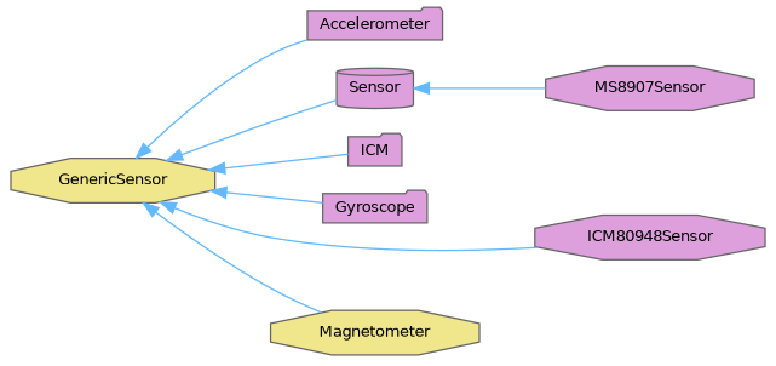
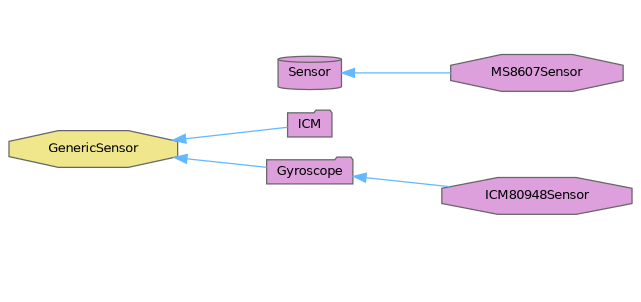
  digraph {
    rankdir=LR
    node [color=grey40 fillcolor=plum fontname=Helvetica fontsize=10 shape=octagon style=filled]
    edge [color=steelblue1 dir=back fontname=Helvetica fontsize=10 labelfontname=Helvetica labelfontsize=10 style=solid]
    n1 [fillcolor=khaki height=0.2 label=GenericSensor width=0.4]
-   n2 [height=0.2 label=Accelerometer shape=folder width=0.4]
    n3 [height=0.2 label=Sensor shape=cylinder width=0.4]
    n4 [height=0.2 label=ICM shape=folder width=0.4]
    n5 [height=0.2 label=Gyroscope shape=folder width=0.4]
    n6 [height=0.2 label=ICM80948Sensor width=0.4]
-   n7 [fillcolor=khaki height=0.2 label=Magnetometer width=0.4]
-   n8 [height=0.2 label=MS8907Sensor width=0.4]
-   n1 -> n2
-   n1 -> n3
+   n8 [height=0.2 label=MS8607Sensor width=0.4]
    n1 -> n4
    n1 -> n5
-   n1 -> n6
-   n1 -> n7
+   n5 -> n6
    n3 -> n8
  }
